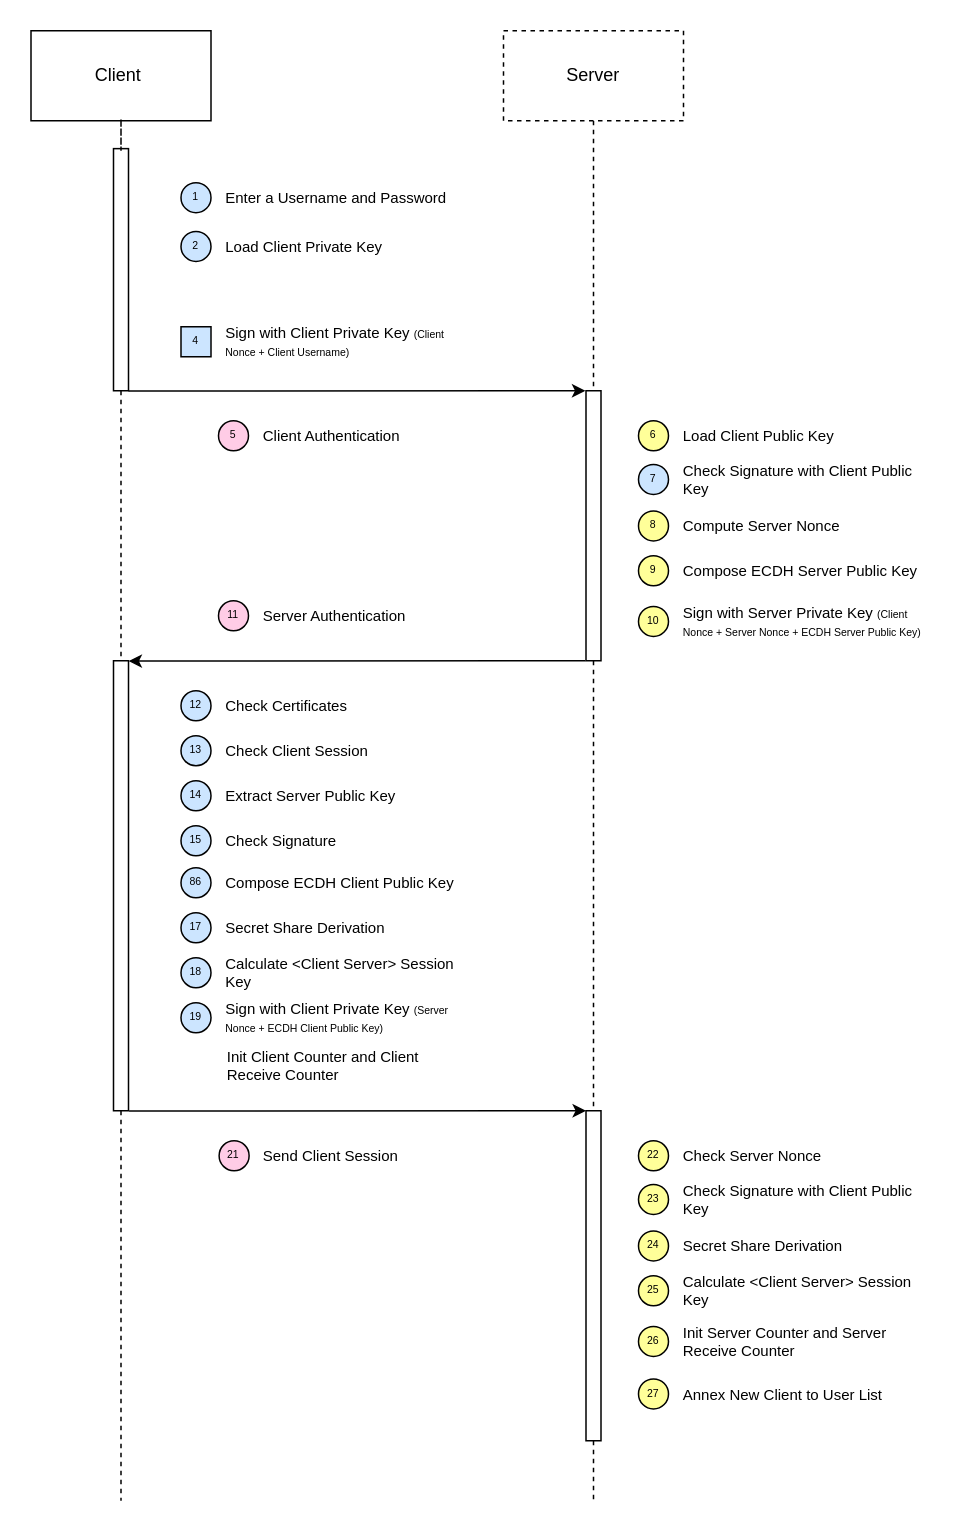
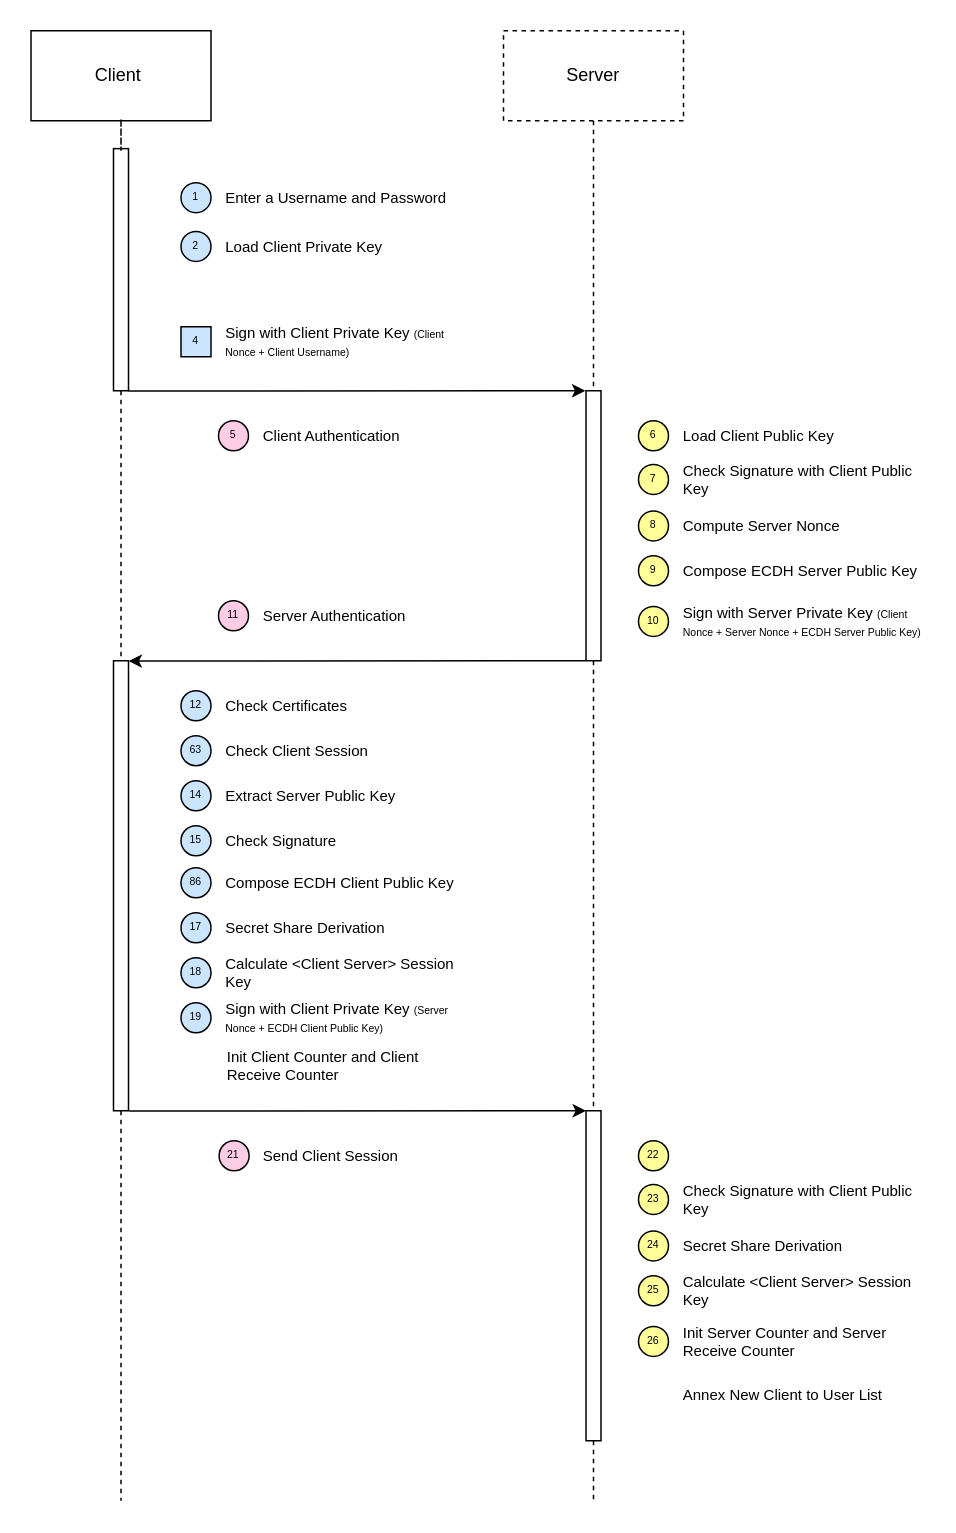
  <mxCell id="0" />
  <mxCell id="1" parent="0" />
  <mxCell id="2" value="" style="edgeStyle=orthogonalEdgeStyle;rounded=0;orthogonalLoop=1;jettySize=auto;html=1;exitX=0.5;exitY=1;exitDx=0;exitDy=0;dashed=1;fontSize=7;endArrow=none;endFill=0;" parent="1" source="3" target="53" edge="1"><mxGeometry relative="1" as="geometry"><mxPoint x="395" y="940" as="targetPoint" /><mxPoint x="395" y="80" as="sourcePoint" /></mxGeometry></mxCell>
  <mxCell id="3" value="Server" style="rounded=0;whiteSpace=wrap;html=1;dashed=1;" parent="1" vertex="1"><mxGeometry x="335" y="20" width="120" height="60" as="geometry" /></mxCell>
  <mxCell id="4" value="Client&amp;nbsp;" style="rounded=0;whiteSpace=wrap;html=1;" parent="1" vertex="1"><mxGeometry x="20" y="20" width="120" height="60" as="geometry" /></mxCell>
  <mxCell id="5" value="" style="html=1;points=[];perimeter=orthogonalPerimeter;fontSize=7;" parent="1" vertex="1"><mxGeometry x="390" y="260" width="10" height="180" as="geometry" /></mxCell>
  <mxCell id="6" value="Load Client Public Key" style="text;html=1;strokeColor=none;fillColor=none;align=left;verticalAlign=middle;whiteSpace=wrap;rounded=0;labelPosition=center;verticalLabelPosition=middle;spacing=0;fontSize=10;" parent="1" vertex="1"><mxGeometry x="455" y="282.55" width="160" height="14.9" as="geometry" /></mxCell>
  <mxCell id="7" value="6" style="ellipse;whiteSpace=wrap;html=1;aspect=fixed;fontSize=7;fillColor=#FFFF99;" parent="1" vertex="1"><mxGeometry x="425" y="280" width="20" height="20" as="geometry" /></mxCell>
  <mxCell id="8" value="Check Signature with Client Public Key" style="text;html=1;strokeColor=none;fillColor=none;align=left;verticalAlign=middle;whiteSpace=wrap;rounded=0;labelPosition=center;verticalLabelPosition=middle;spacing=0;fontSize=10;" parent="1" vertex="1"><mxGeometry x="455" y="309.1" width="160" height="20" as="geometry" /></mxCell>
- <mxCell id="9" value="7" style="ellipse;whiteSpace=wrap;html=1;aspect=fixed;fontSize=7;fillColor=#cce5ff;" parent="1" vertex="1"><mxGeometry x="425" y="309.1" width="20" height="20" as="geometry" /></mxCell>
+ <mxCell id="9" value="7" style="ellipse;whiteSpace=wrap;html=1;aspect=fixed;fontSize=7;fillColor=#FFFF99;" parent="1" vertex="1"><mxGeometry x="425" y="309.1" width="20" height="20" as="geometry" /></mxCell>
  <mxCell id="10" value="Compute Server Nonce" style="text;html=1;strokeColor=none;fillColor=none;align=left;verticalAlign=middle;whiteSpace=wrap;rounded=0;labelPosition=center;verticalLabelPosition=middle;spacing=0;fontSize=10;" parent="1" vertex="1"><mxGeometry x="455" y="345.1" width="160" height="10" as="geometry" /></mxCell>
  <mxCell id="11" value="8" style="ellipse;whiteSpace=wrap;html=1;aspect=fixed;fontSize=7;fillColor=#FFFF99;" parent="1" vertex="1"><mxGeometry x="425" y="340.1" width="20" height="20" as="geometry" /></mxCell>
  <mxCell id="12" value="Compose ECDH Server Public Key" style="text;html=1;strokeColor=none;fillColor=none;align=left;verticalAlign=middle;whiteSpace=wrap;rounded=0;labelPosition=center;verticalLabelPosition=middle;spacing=0;fontSize=10;" parent="1" vertex="1"><mxGeometry x="455" y="372.5" width="160" height="15" as="geometry" /></mxCell>
  <mxCell id="13" value="9" style="ellipse;whiteSpace=wrap;html=1;aspect=fixed;fontSize=7;fillColor=#FFFF99;" parent="1" vertex="1"><mxGeometry x="425" y="370" width="20" height="20" as="geometry" /></mxCell>
  <mxCell id="14" value="" style="endArrow=classic;html=1;rounded=0;fontSize=7;startArrow=none;startFill=0;exitX=1.041;exitY=0.001;exitDx=0;exitDy=0;exitPerimeter=0;endFill=1;" parent="1" edge="1"><mxGeometry width="50" height="50" relative="1" as="geometry"><mxPoint x="85" y="260.22" as="sourcePoint" /><mxPoint x="389.59" y="260" as="targetPoint" /></mxGeometry></mxCell>
  <mxCell id="15" value="Enter a Username and Password" style="text;html=1;strokeColor=none;fillColor=none;align=left;verticalAlign=middle;whiteSpace=wrap;rounded=0;labelPosition=center;verticalLabelPosition=middle;spacing=0;fontSize=10;" parent="1" vertex="1"><mxGeometry x="150" y="126.25" width="160" height="10" as="geometry" /></mxCell>
  <mxCell id="16" value="1" style="ellipse;whiteSpace=wrap;html=1;aspect=fixed;fontSize=7;fillColor=#CCE5FF;" parent="1" vertex="1"><mxGeometry x="120" y="121.25" width="20" height="20" as="geometry" /></mxCell>
  <mxCell id="17" value="Load Client Private Key" style="text;html=1;strokeColor=none;fillColor=none;align=left;verticalAlign=middle;whiteSpace=wrap;rounded=0;labelPosition=center;verticalLabelPosition=middle;spacing=0;fontSize=10;" parent="1" vertex="1"><mxGeometry x="150" y="153.75" width="160" height="20" as="geometry" /></mxCell>
  <mxCell id="18" value="2" style="ellipse;whiteSpace=wrap;html=1;aspect=fixed;fontSize=7;fillColor=#CCE5FF;" parent="1" vertex="1"><mxGeometry x="120" y="153.75" width="20" height="20" as="geometry" /></mxCell>
  <mxCell id="19" value="4" style="whiteSpace=wrap;html=1;aspect=fixed;fontSize=7;fillColor=#CCE5FF;rounded=0;" parent="1" vertex="1"><mxGeometry x="120" y="217.34" width="20" height="20" as="geometry" /></mxCell>
  <mxCell id="20" value="Sign with Client Private Key &lt;font style=&quot;font-size: 7px&quot;&gt;(Client Nonce + Client Username)&lt;/font&gt;" style="text;html=1;strokeColor=none;fillColor=none;align=left;verticalAlign=middle;whiteSpace=wrap;rounded=0;labelPosition=center;verticalLabelPosition=middle;spacing=0;fontSize=10;" parent="1" vertex="1"><mxGeometry x="150" y="217.34" width="160" height="20" as="geometry" /></mxCell>
  <mxCell id="21" value="Server Authentication" style="text;html=1;strokeColor=none;fillColor=none;align=left;verticalAlign=middle;whiteSpace=wrap;rounded=0;labelPosition=center;verticalLabelPosition=middle;spacing=0;fontSize=10;" parent="1" vertex="1"><mxGeometry x="175" y="405" width="160" height="10" as="geometry" /></mxCell>
  <mxCell id="22" value="11" style="ellipse;whiteSpace=wrap;html=1;aspect=fixed;fontSize=7;fillColor=#FFCCE6;" parent="1" vertex="1"><mxGeometry x="145" y="400" width="20" height="20" as="geometry" /></mxCell>
  <mxCell id="23" value="Client Authentication&amp;nbsp;" style="text;html=1;strokeColor=none;fillColor=none;align=left;verticalAlign=middle;whiteSpace=wrap;rounded=0;labelPosition=center;verticalLabelPosition=middle;spacing=0;fontSize=10;" parent="1" vertex="1"><mxGeometry x="175" y="285" width="160" height="10" as="geometry" /></mxCell>
  <mxCell id="24" value="5" style="ellipse;whiteSpace=wrap;html=1;aspect=fixed;fontSize=7;fillColor=#FFCCE6;" parent="1" vertex="1"><mxGeometry x="145" y="280" width="20" height="20" as="geometry" /></mxCell>
  <mxCell id="25" value="" style="html=1;points=[];perimeter=orthogonalPerimeter;fontSize=7;" parent="1" vertex="1"><mxGeometry x="75" y="98.59" width="10" height="161.41" as="geometry" /></mxCell>
  <mxCell id="26" value="" style="edgeStyle=orthogonalEdgeStyle;rounded=0;orthogonalLoop=1;jettySize=auto;html=1;endArrow=none;endFill=0;dashed=1;exitX=0.5;exitY=1;exitDx=0;exitDy=0;" parent="1" source="4" target="25" edge="1"><mxGeometry relative="1" as="geometry"><mxPoint x="80" y="360" as="targetPoint" /><mxPoint x="80" y="80" as="sourcePoint" /></mxGeometry></mxCell>
  <mxCell id="27" value="" style="endArrow=none;html=1;rounded=0;fontSize=7;startArrow=classic;startFill=1;exitX=1.041;exitY=0.001;exitDx=0;exitDy=0;exitPerimeter=0;endFill=0;" parent="1" edge="1"><mxGeometry width="50" height="50" relative="1" as="geometry"><mxPoint x="85" y="440.22" as="sourcePoint" /><mxPoint x="389.59" y="440" as="targetPoint" /></mxGeometry></mxCell>
  <mxCell id="28" style="edgeStyle=orthogonalEdgeStyle;rounded=0;orthogonalLoop=1;jettySize=auto;html=1;fontSize=7;startArrow=none;startFill=0;endArrow=none;endFill=0;dashed=1;" parent="1" edge="1"><mxGeometry relative="1" as="geometry"><mxPoint x="80" y="1000" as="targetPoint" /><mxPoint x="80" y="740" as="sourcePoint" /></mxGeometry></mxCell>
  <mxCell id="29" value="" style="html=1;points=[];perimeter=orthogonalPerimeter;fontSize=7;" parent="1" vertex="1"><mxGeometry x="75" y="440" width="10" height="300" as="geometry" /></mxCell>
  <mxCell id="30" value="" style="edgeStyle=orthogonalEdgeStyle;rounded=0;orthogonalLoop=1;jettySize=auto;html=1;endArrow=none;endFill=0;dashed=1;exitX=0.5;exitY=1;exitDx=0;exitDy=0;startArrow=none;" parent="1" source="25" target="29" edge="1"><mxGeometry relative="1" as="geometry"><mxPoint x="80" y="690" as="targetPoint" /><mxPoint x="80" y="260" as="sourcePoint" /></mxGeometry></mxCell>
  <mxCell id="31" value="Check Certificates" style="text;html=1;strokeColor=none;fillColor=none;align=left;verticalAlign=middle;whiteSpace=wrap;rounded=0;labelPosition=center;verticalLabelPosition=middle;spacing=0;fontSize=10;" parent="1" vertex="1"><mxGeometry x="150" y="466.25" width="160" height="7.5" as="geometry" /></mxCell>
  <mxCell id="32" value="12" style="ellipse;whiteSpace=wrap;html=1;aspect=fixed;fontSize=7;fillColor=#CCE5FF;" parent="1" vertex="1"><mxGeometry x="120" y="460" width="20" height="20" as="geometry" /></mxCell>
  <mxCell id="33" value="Check Client Session" style="text;html=1;strokeColor=none;fillColor=none;align=left;verticalAlign=middle;whiteSpace=wrap;rounded=0;labelPosition=center;verticalLabelPosition=middle;spacing=0;fontSize=10;" parent="1" vertex="1"><mxGeometry x="150" y="495" width="160" height="10" as="geometry" /></mxCell>
- <mxCell id="34" value="13" style="ellipse;whiteSpace=wrap;html=1;aspect=fixed;fontSize=7;fillColor=#CCE5FF;" parent="1" vertex="1"><mxGeometry x="120" y="490" width="20" height="20" as="geometry" /></mxCell>
+ <mxCell id="34" value="63" style="ellipse;whiteSpace=wrap;html=1;aspect=fixed;fontSize=7;fillColor=#CCE5FF;" parent="1" vertex="1"><mxGeometry x="120" y="490" width="20" height="20" as="geometry" /></mxCell>
  <mxCell id="35" value="Extract Server Public Key" style="text;html=1;strokeColor=none;fillColor=none;align=left;verticalAlign=middle;whiteSpace=wrap;rounded=0;labelPosition=center;verticalLabelPosition=middle;spacing=0;fontSize=10;" parent="1" vertex="1"><mxGeometry x="150" y="527" width="160" height="6" as="geometry" /></mxCell>
  <mxCell id="36" value="14" style="ellipse;whiteSpace=wrap;html=1;aspect=fixed;fontSize=7;fillColor=#CCE5FF;" parent="1" vertex="1"><mxGeometry x="120" y="520" width="20" height="20" as="geometry" /></mxCell>
  <mxCell id="37" value="15" style="ellipse;whiteSpace=wrap;html=1;aspect=fixed;fontSize=7;fillColor=#CCE5FF;" parent="1" vertex="1"><mxGeometry x="120" y="550" width="20" height="20" as="geometry" /></mxCell>
  <mxCell id="38" value="Check Signature" style="text;html=1;strokeColor=none;fillColor=none;align=left;verticalAlign=middle;whiteSpace=wrap;rounded=0;labelPosition=center;verticalLabelPosition=middle;spacing=0;fontSize=10;" parent="1" vertex="1"><mxGeometry x="150" y="553.7" width="160" height="12.59" as="geometry" /></mxCell>
  <mxCell id="39" value="Sign with Server Private Key &lt;font style=&quot;font-size: 7px&quot;&gt;(Client Nonce + Server Nonce + ECDH Server Public Key)&lt;/font&gt;" style="text;html=1;strokeColor=none;fillColor=none;align=left;verticalAlign=middle;whiteSpace=wrap;rounded=0;labelPosition=center;verticalLabelPosition=middle;spacing=0;fontSize=10;" parent="1" vertex="1"><mxGeometry x="455" y="400" width="160" height="27.5" as="geometry" /></mxCell>
  <mxCell id="40" value="10" style="ellipse;whiteSpace=wrap;html=1;aspect=fixed;fontSize=7;fillColor=#FFFF99;" parent="1" vertex="1"><mxGeometry x="425" y="403.75" width="20" height="20" as="geometry" /></mxCell>
  <mxCell id="41" value="Compose ECDH Client Public Key" style="text;html=1;strokeColor=none;fillColor=none;align=left;verticalAlign=middle;whiteSpace=wrap;rounded=0;labelPosition=center;verticalLabelPosition=middle;spacing=0;fontSize=10;" parent="1" vertex="1"><mxGeometry x="150" y="584.25" width="160" height="7.5" as="geometry" /></mxCell>
  <mxCell id="42" value="86" style="ellipse;whiteSpace=wrap;html=1;aspect=fixed;fontSize=7;fillColor=#CCE5FF;" parent="1" vertex="1"><mxGeometry x="120" y="578" width="20" height="20" as="geometry" /></mxCell>
  <mxCell id="43" value="Secret Share Derivation&amp;nbsp;" style="text;html=1;strokeColor=none;fillColor=none;align=left;verticalAlign=middle;whiteSpace=wrap;rounded=0;labelPosition=center;verticalLabelPosition=middle;spacing=0;fontSize=10;" parent="1" vertex="1"><mxGeometry x="150" y="613" width="160" height="10" as="geometry" /></mxCell>
  <mxCell id="44" value="17" style="ellipse;whiteSpace=wrap;html=1;aspect=fixed;fontSize=7;fillColor=#CCE5FF;" parent="1" vertex="1"><mxGeometry x="120" y="608" width="20" height="20" as="geometry" /></mxCell>
  <mxCell id="45" value="Calculate &amp;lt;Client Server&amp;gt; Session Key" style="text;html=1;strokeColor=none;fillColor=none;align=left;verticalAlign=middle;whiteSpace=wrap;rounded=0;labelPosition=center;verticalLabelPosition=middle;spacing=0;fontSize=10;" parent="1" vertex="1"><mxGeometry x="150" y="638" width="160" height="20" as="geometry" /></mxCell>
  <mxCell id="46" value="18" style="ellipse;whiteSpace=wrap;html=1;aspect=fixed;fontSize=7;fillColor=#CCE5FF;" parent="1" vertex="1"><mxGeometry x="120" y="638" width="20" height="20" as="geometry" /></mxCell>
  <mxCell id="47" value="19" style="ellipse;whiteSpace=wrap;html=1;aspect=fixed;fontSize=7;fillColor=#CCE5FF;" parent="1" vertex="1"><mxGeometry x="120" y="668" width="20" height="20" as="geometry" /></mxCell>
  <mxCell id="48" value="Sign with Client Private Key &lt;font style=&quot;font-size: 7px&quot;&gt;(Server Nonce + ECDH Client Public Key)&lt;/font&gt;" style="text;html=1;strokeColor=none;fillColor=none;align=left;verticalAlign=middle;whiteSpace=wrap;rounded=0;labelPosition=center;verticalLabelPosition=middle;spacing=0;fontSize=10;" parent="1" vertex="1"><mxGeometry x="150" y="671.7" width="160" height="12.59" as="geometry" /></mxCell>
  <mxCell id="49" value="" style="endArrow=classic;html=1;rounded=0;fontSize=7;startArrow=none;startFill=0;exitX=1.041;exitY=0.001;exitDx=0;exitDy=0;exitPerimeter=0;endFill=1;" parent="1" edge="1"><mxGeometry width="50" height="50" relative="1" as="geometry"><mxPoint x="85.41" y="740.22" as="sourcePoint" /><mxPoint x="390" y="740" as="targetPoint" /></mxGeometry></mxCell>
  <mxCell id="50" value="Send Client Session" style="text;html=1;strokeColor=none;fillColor=none;align=left;verticalAlign=middle;whiteSpace=wrap;rounded=0;labelPosition=center;verticalLabelPosition=middle;spacing=0;fontSize=10;" parent="1" vertex="1"><mxGeometry x="175" y="765" width="160" height="10" as="geometry" /></mxCell>
  <mxCell id="51" value="21" style="ellipse;whiteSpace=wrap;html=1;aspect=fixed;fontSize=7;fillColor=#FFCCE6;" parent="1" vertex="1"><mxGeometry x="145.41" y="760" width="20" height="20" as="geometry" /></mxCell>
  <mxCell id="52" style="edgeStyle=orthogonalEdgeStyle;rounded=0;orthogonalLoop=1;jettySize=auto;html=1;dashed=1;endArrow=none;endFill=0;" parent="1" source="53" edge="1"><mxGeometry relative="1" as="geometry"><mxPoint x="395" y="1000" as="targetPoint" /></mxGeometry></mxCell>
  <mxCell id="53" value="" style="html=1;points=[];perimeter=orthogonalPerimeter;fontSize=7;" parent="1" vertex="1"><mxGeometry x="390" y="740" width="10" height="220" as="geometry" /></mxCell>
- <mxCell id="54" value="Check Server Nonce" style="text;html=1;strokeColor=none;fillColor=none;align=left;verticalAlign=middle;whiteSpace=wrap;rounded=0;labelPosition=center;verticalLabelPosition=middle;spacing=0;fontSize=10;" parent="1" vertex="1"><mxGeometry x="455" y="762.55" width="160" height="14.9" as="geometry" /></mxCell>
  <mxCell id="55" value="22" style="ellipse;whiteSpace=wrap;html=1;aspect=fixed;fontSize=7;fillColor=#FFFF99;" parent="1" vertex="1"><mxGeometry x="425" y="760" width="20" height="20" as="geometry" /></mxCell>
  <mxCell id="56" value="Check Signature with Client Public Key" style="text;html=1;strokeColor=none;fillColor=none;align=left;verticalAlign=middle;whiteSpace=wrap;rounded=0;labelPosition=center;verticalLabelPosition=middle;spacing=0;fontSize=10;" parent="1" vertex="1"><mxGeometry x="455" y="789.1" width="160" height="20" as="geometry" /></mxCell>
  <mxCell id="57" value="23" style="ellipse;whiteSpace=wrap;html=1;aspect=fixed;fontSize=7;fillColor=#FFFF99;" parent="1" vertex="1"><mxGeometry x="425" y="789.1" width="20" height="20" as="geometry" /></mxCell>
  <mxCell id="58" value="Secret Share Derivation&amp;nbsp;" style="text;html=1;strokeColor=none;fillColor=none;align=left;verticalAlign=middle;whiteSpace=wrap;rounded=0;labelPosition=center;verticalLabelPosition=middle;spacing=0;fontSize=10;" parent="1" vertex="1"><mxGeometry x="455" y="825.1" width="160" height="10" as="geometry" /></mxCell>
  <mxCell id="59" value="24" style="ellipse;whiteSpace=wrap;html=1;aspect=fixed;fontSize=7;fillColor=#FFFF99;" parent="1" vertex="1"><mxGeometry x="425" y="820.1" width="20" height="20" as="geometry" /></mxCell>
  <mxCell id="60" value="Calculate &amp;lt;Client Server&amp;gt; Session Key" style="text;html=1;strokeColor=none;fillColor=none;align=left;verticalAlign=middle;whiteSpace=wrap;rounded=0;labelPosition=center;verticalLabelPosition=middle;spacing=0;fontSize=10;" parent="1" vertex="1"><mxGeometry x="455" y="852.5" width="160" height="15" as="geometry" /></mxCell>
  <mxCell id="61" value="25" style="ellipse;whiteSpace=wrap;html=1;aspect=fixed;fontSize=7;fillColor=#FFFF99;" parent="1" vertex="1"><mxGeometry x="425" y="850" width="20" height="20" as="geometry" /></mxCell>
  <mxCell id="62" value="Init Server Counter and Server Receive Counter" style="text;html=1;strokeColor=none;fillColor=none;align=left;verticalAlign=middle;whiteSpace=wrap;rounded=0;labelPosition=center;verticalLabelPosition=middle;spacing=0;fontSize=10;" parent="1" vertex="1"><mxGeometry x="455" y="880" width="160" height="27.5" as="geometry" /></mxCell>
  <mxCell id="63" value="26" style="ellipse;whiteSpace=wrap;html=1;aspect=fixed;fontSize=7;fillColor=#FFFF99;" parent="1" vertex="1"><mxGeometry x="425" y="883.75" width="20" height="20" as="geometry" /></mxCell>
  <mxCell id="64" value="Annex New Client to User List" style="text;html=1;strokeColor=none;fillColor=none;align=left;verticalAlign=middle;whiteSpace=wrap;rounded=0;labelPosition=center;verticalLabelPosition=middle;spacing=0;fontSize=10;" parent="1" vertex="1"><mxGeometry x="455" y="915" width="160" height="27.5" as="geometry" /></mxCell>
- <mxCell id="65" value="27" style="ellipse;whiteSpace=wrap;html=1;aspect=fixed;fontSize=7;fillColor=#FFFF99;" parent="1" vertex="1"><mxGeometry x="425" y="918.75" width="20" height="20" as="geometry" /></mxCell>
  <mxCell id="66" value="Init Client Counter and Client Receive Counter" style="text;html=1;strokeColor=none;fillColor=none;align=left;verticalAlign=middle;whiteSpace=wrap;rounded=0;labelPosition=center;verticalLabelPosition=middle;spacing=0;fontSize=10;" parent="1" vertex="1"><mxGeometry x="151" y="703.7" width="160" height="12.59" as="geometry" /></mxCell>
